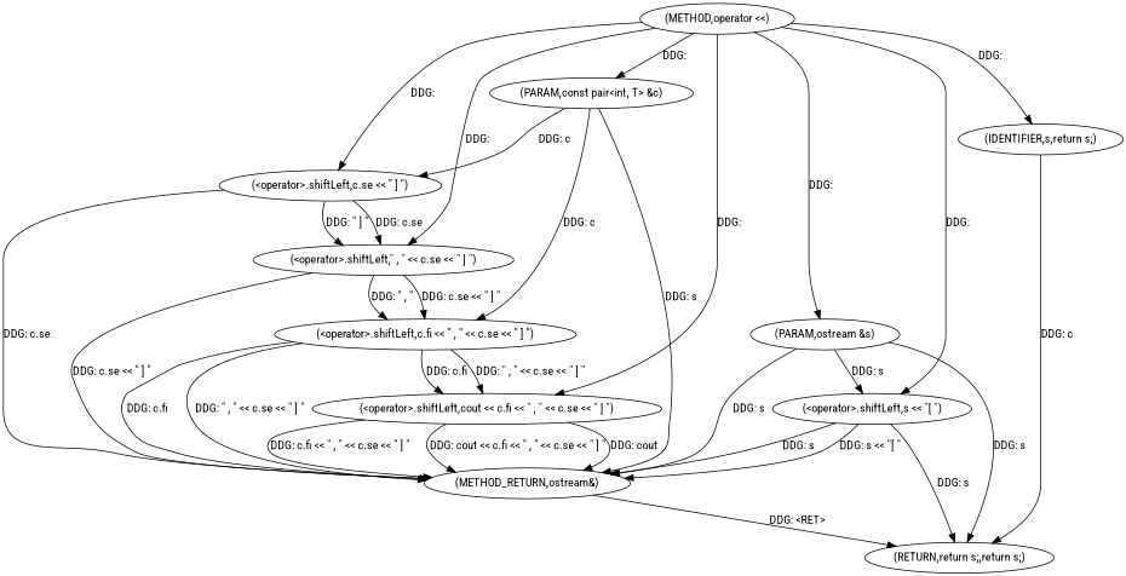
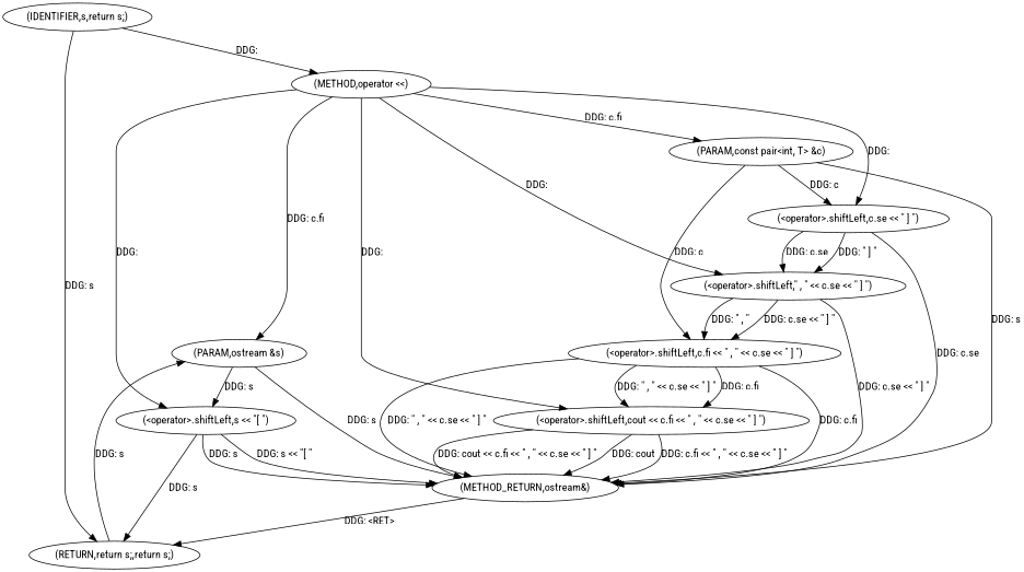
  digraph {
    fontname="Roboto Condensed"
    node [fontname="Roboto Condensed"]
    edge [fontname="Roboto Condensed"]
    n1 [label="(METHOD,operator <<)"]
    n2 [label="(PARAM,ostream &s)"]
    n3 [label="(PARAM,const pair<int, T> &c)"]
    n4 [label="(<operator>.shiftLeft,s << \"[ \")"]
    n5 [label="(<operator>.shiftLeft,cout << c.fi << \" , \" << c.se << \" ] \")"]
    n6 [label="(IDENTIFIER,s,return s;)"]
    n7 [label="(<operator>.shiftLeft,\" , \" << c.se << \" ] \")"]
    n8 [label="(<operator>.shiftLeft,c.se << \" ] \")"]
    n9 [label="(METHOD_RETURN,ostream&)"]
    n10 [label="(RETURN,return s;,return s;)"]
    n11 [label="(<operator>.shiftLeft,c.fi << \" , \" << c.se << \" ] \")"]
-   n1 -> n2 [label="DDG: "]
-   n1 -> n3 [label="DDG: "]
+   n1 -> n2 [label="DDG: c.fi"]
+   n1 -> n3 [label="DDG: c.fi"]
    n1 -> n4 [label="DDG: "]
    n1 -> n5 [label="DDG: "]
-   n1 -> n6 [label="DDG: "]
+   n6 -> n1 [label="DDG: "]
    n1 -> n7 [label="DDG: "]
    n1 -> n8 [label="DDG: "]
    n2 -> n4 [label="DDG: s"]
    n2 -> n9 [label="DDG: s"]
-   n2 -> n10 [label="DDG: s"]
+   n10 -> n2 [label="DDG: s"]
    n3 -> n8 [label="DDG: c"]
    n3 -> n9 [label="DDG: s"]
    n3 -> n11 [label="DDG: c"]
    n4 -> n9 [label="DDG: s"]
    n4 -> n9 [label="DDG: s << \"[ \""]
    n4 -> n10 [label="DDG: s"]
    n5 -> n9 [label="DDG: c.fi << \" , \" << c.se << \" ] \""]
    n5 -> n9 [label="DDG: cout << c.fi << \" , \" << c.se << \" ] \""]
    n5 -> n9 [label="DDG: cout"]
-   n6 -> n10 [label="DDG: c"]
+   n6 -> n10 [label="DDG: s"]
    n7 -> n9 [label="DDG: c.se << \" ] \""]
    n7 -> n11 [label="DDG: c.se << \" ] \""]
    n7 -> n11 [label="DDG: \" , \""]
    n8 -> n7 [label="DDG: \" ] \""]
    n8 -> n7 [label="DDG: c.se"]
    n8 -> n9 [label="DDG: c.se"]
    n9 -> n10 [label="DDG: <RET>"]
    n11 -> n5 [label="DDG: c.fi"]
    n11 -> n5 [label="DDG: \" , \" << c.se << \" ] \""]
    n11 -> n9 [label="DDG: c.fi"]
    n11 -> n9 [label="DDG: \" , \" << c.se << \" ] \""]
  }
